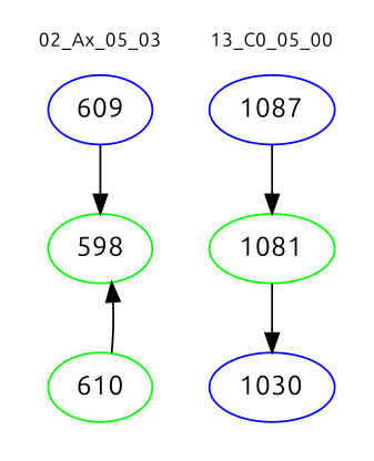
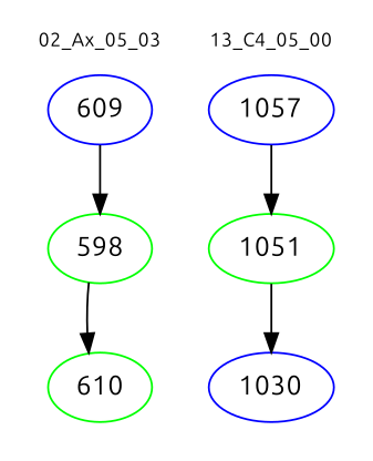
  digraph {
    fontname=Ubuntu
    node [color=blue fontname=Ubuntu]
    edge [color=black fontname=Ubuntu]
    n1 [label=609]
    n2 [color=green label=598]
    n3 [color=green label=610]
-   n4 [label=1087]
-   n5 [color=green label=1081]
+   n4 [label=1057]
+   n5 [color=green label=1051]
    n6 [label=1030]
    subgraph cluster_1 {
      color=white
      fontsize=10
      label="02_Ax_05_03"
      n1
      n2
      n3
    }
    subgraph cluster_2 {
      color=white
      fontsize=10
-     label="13_C0_05_00"
+     label="13_C4_05_00"
      n4
      n5
      n6
    }
    n1 -> n2
-   n3 -> n2
+   n2 -> n3
    n4 -> n5
    n5 -> n6
  }
